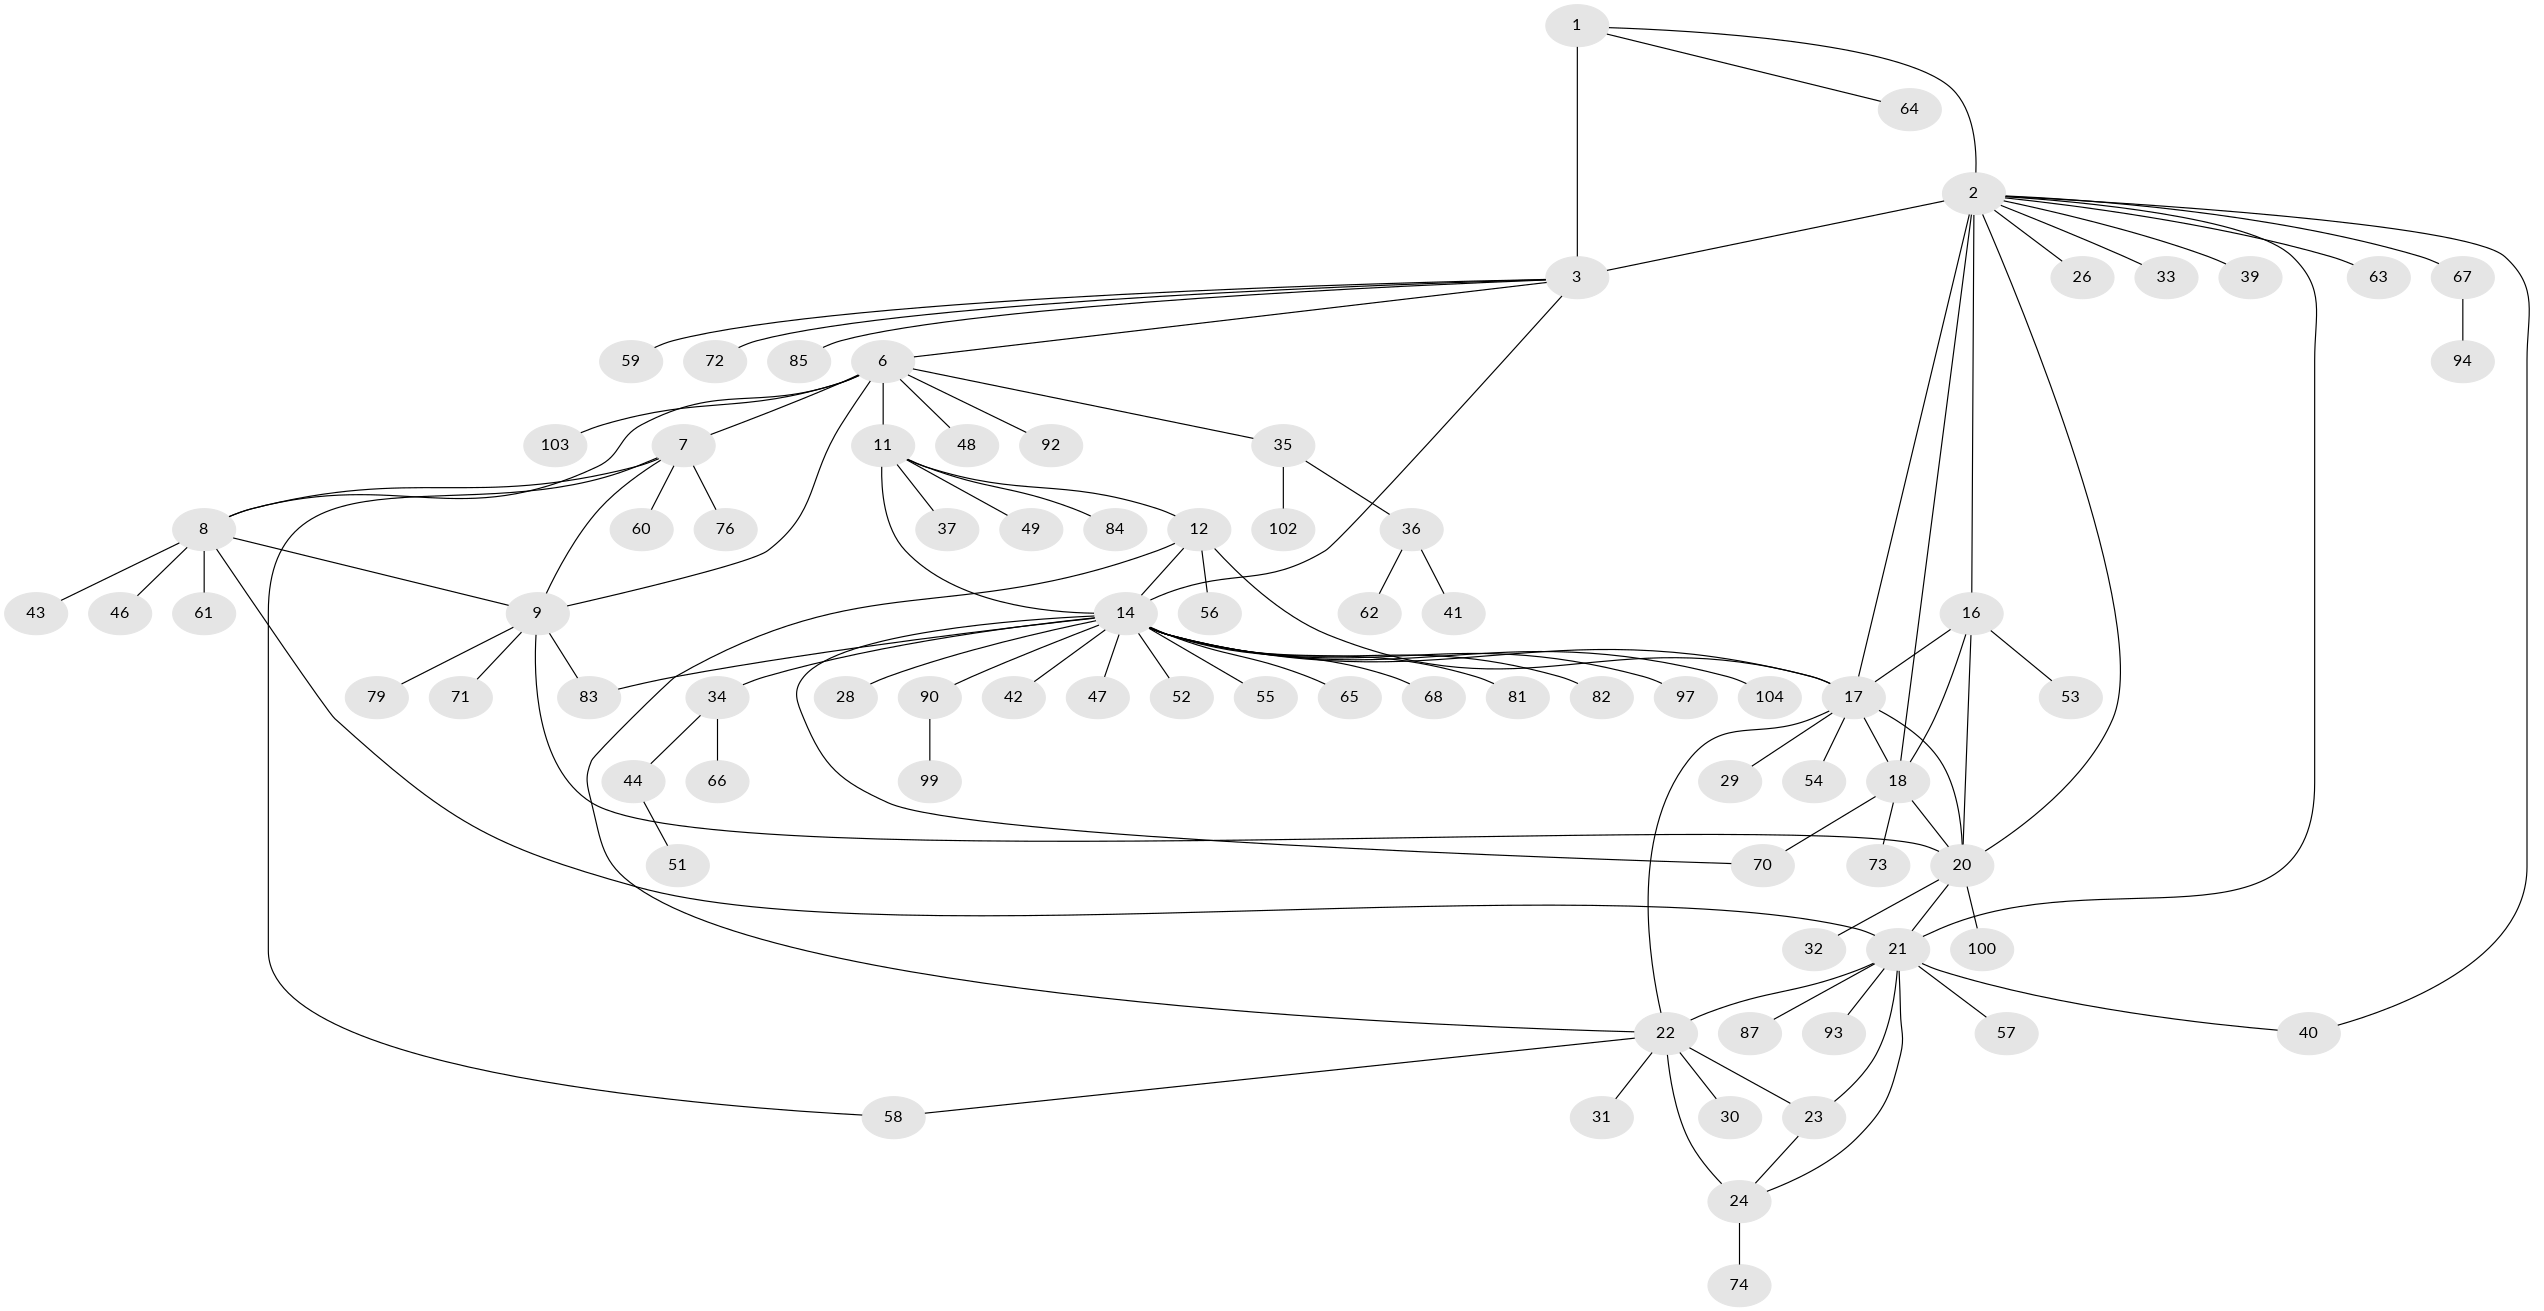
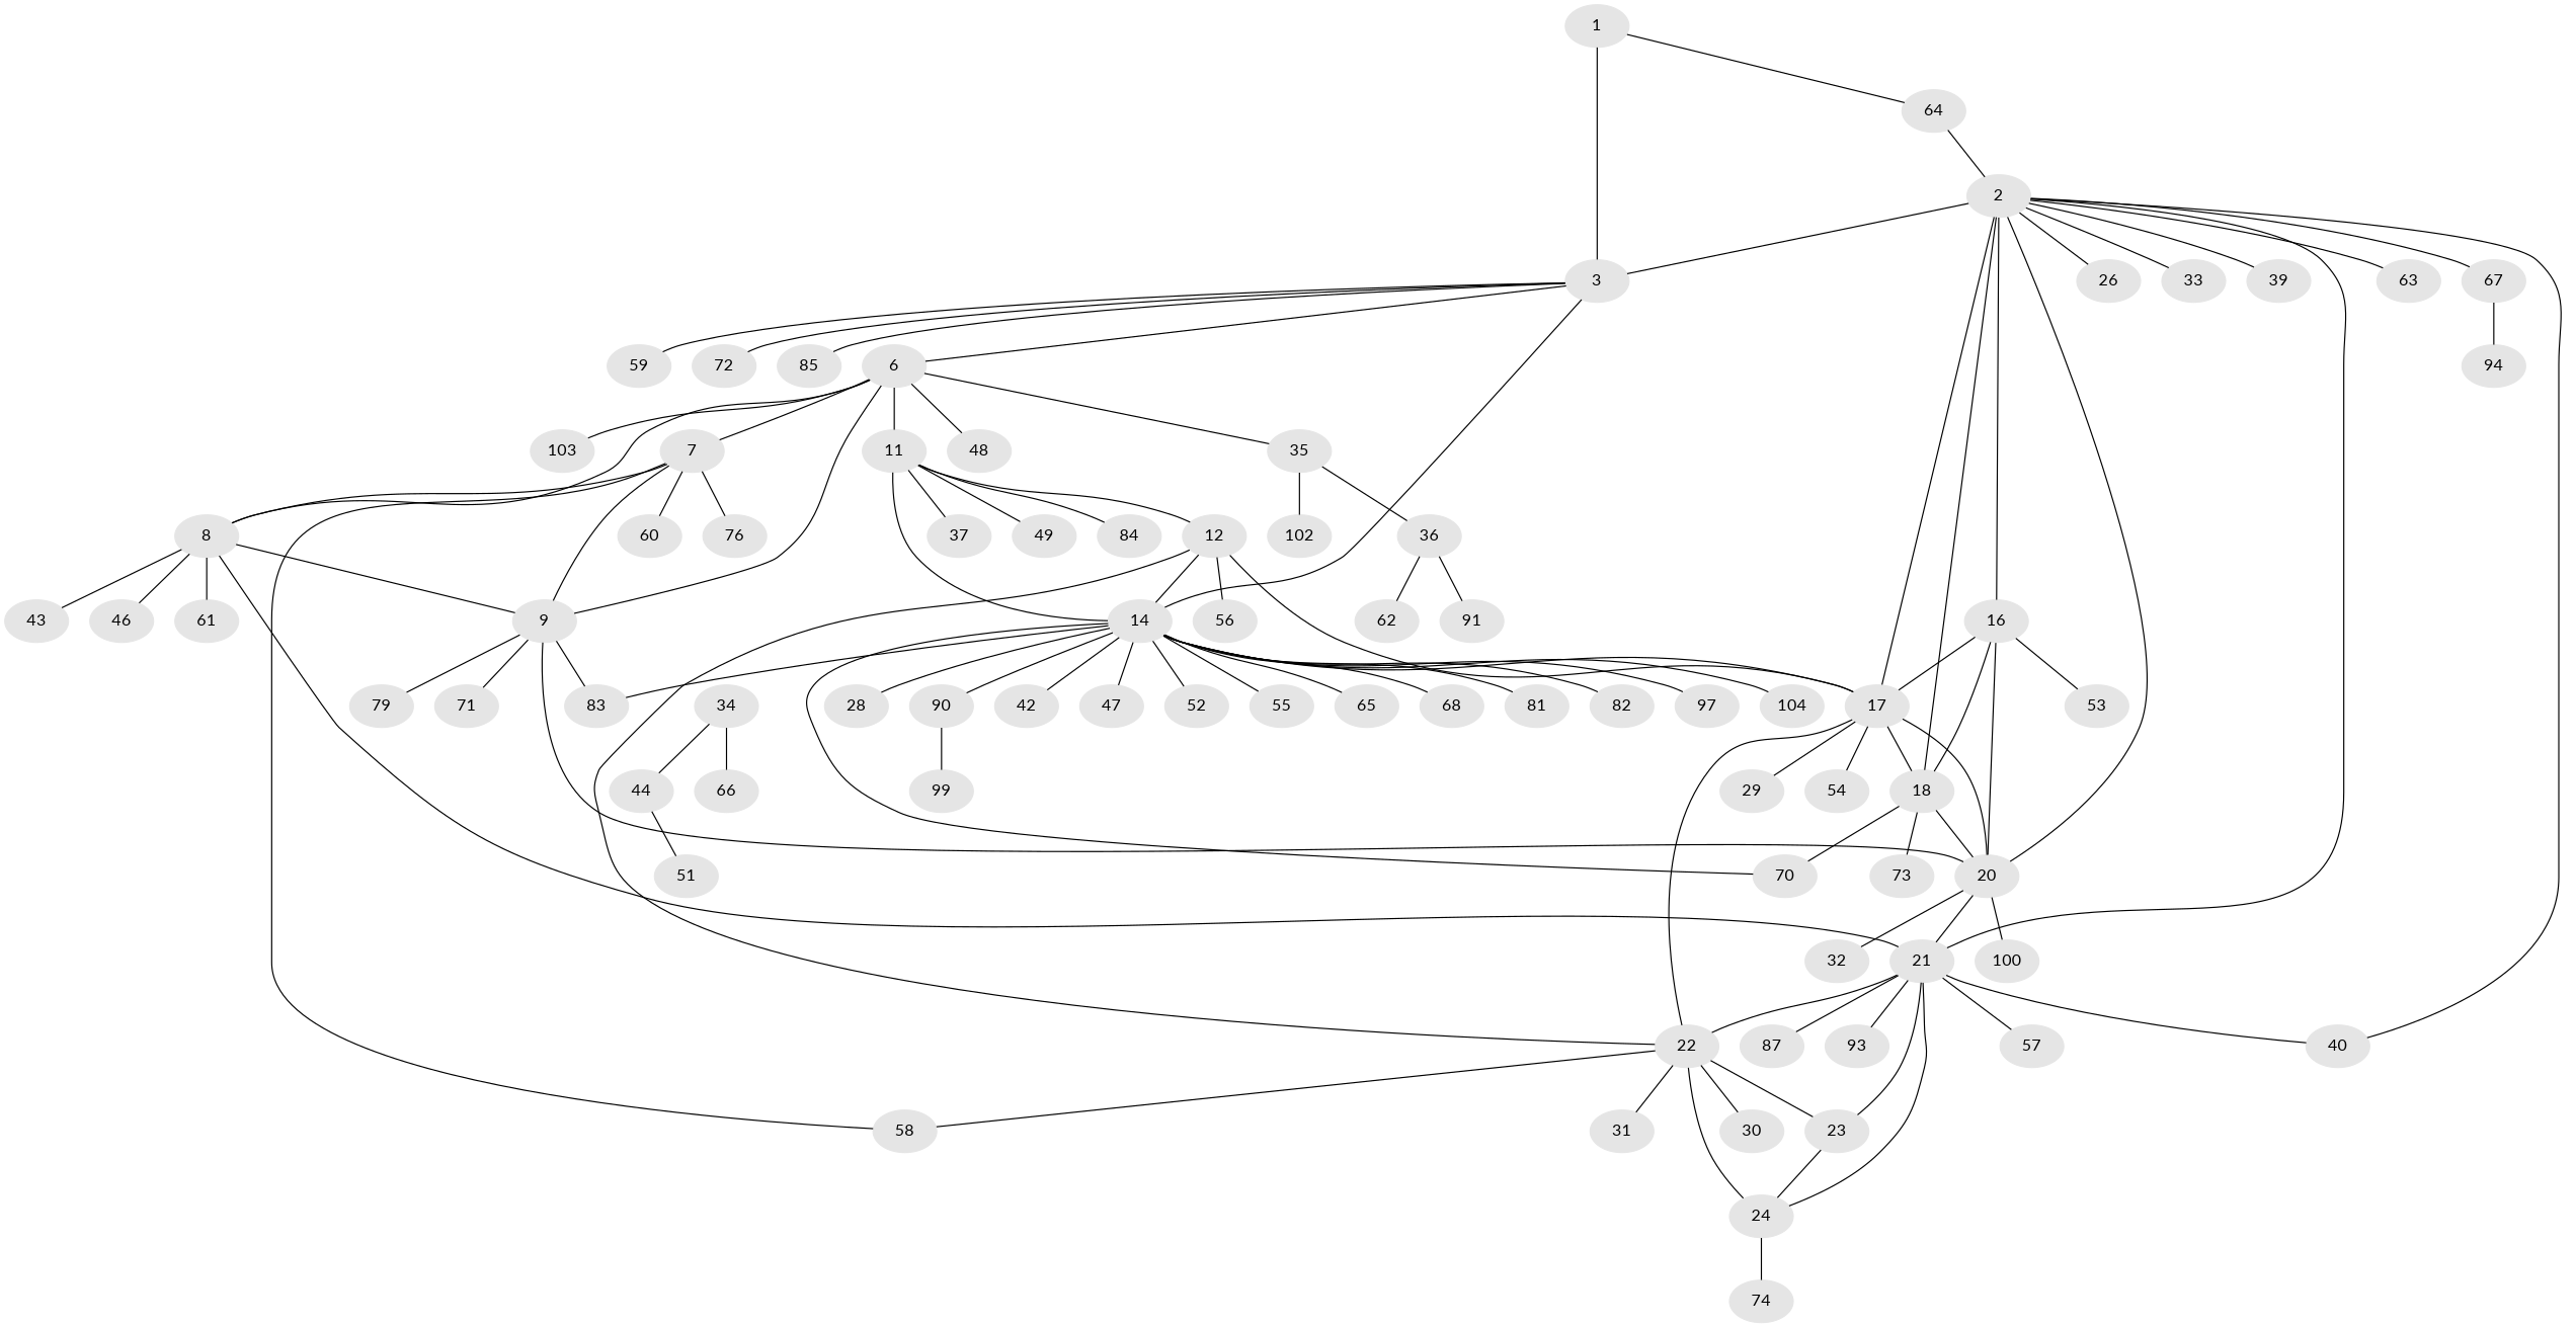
  graph {
    fontname=Lato
    node [color=gray90 fontname=Lato style=filled]
    edge [fontname=Lato]
    1 [super="+5"]
    2 [super="+19"]
    3 [super="+4"]
    64
    16 [super="+41"]
    17 [super="+45"]
    18 [super="+38"]
    20 [super="+80"]
    21 [super="+105"]
    26
    33
    39 [super="+69"]
    40
    63
    67
    6 [super="+10"]
    14 [super="+15"]
    59
    72 [super="+75"]
    85
    53
    22 [super="+25"]
    29
    54
    70
    73
    32
    100
    23 [super="+101"]
    24
    57
    87
    93
    94 [super="+96"]
    7 [super="+50"]
    8 [super="+78"]
    9 [super="+86"]
    11 [super="+13"]
    35
    48
-   92
    103
    28
    34
    42
    47
    52
    55
    65 [super="+89"]
    68
    81
    82
    83
    90
    97
    104
    58
    60
    76
    43
    46
    61
    71
    79
    12 [super="+27"]
    37
    49
    84
    36 [super="+98"]
    102
    56
    30
    31 [super="+88"]
    44
    66
    99
    74
    51
    62
-   91 [label=41]
-   1 -- 2 [weight=2]
+   91
+   64 -- 2 [weight=2]
    1 -- 3 [weight=4]
    1 -- 64
    2 -- 3 [weight=2]
    2 -- 16 [weight=2]
    2 -- 17
    2 -- 18
    2 -- 20
    2 -- 21
    2 -- 26
    2 -- 33
    2 -- 39
    2 -- 40
    2 -- 63
    2 -- 67
    3 -- 6
    3 -- 14
    3 -- 59
    3 -- 72
    3 -- 85
    16 -- 17
    16 -- 18
    16 -- 20
    16 -- 53
    17 -- 18
    17 -- 20
    17 -- 22
    17 -- 29
    17 -- 54
    18 -- 20
    18 -- 70
    18 -- 73
    20 -- 21
    20 -- 32
    20 -- 100
    21 -- 40
    21 -- 22 [weight=2]
    21 -- 23
    21 -- 24
    21 -- 57
    21 -- 87
    21 -- 93
    67 -- 94
    6 -- 7 [weight=2]
    6 -- 8 [weight=2]
    6 -- 9 [weight=2]
    6 -- 11
    6 -- 35
    6 -- 48
-   6 -- 92
    6 -- 103
    14 -- 17
    14 -- 70
    14 -- 28
-   14 -- 34
    14 -- 42
    14 -- 47
    14 -- 52
    14 -- 55
    14 -- 65
    14 -- 68
    14 -- 81
    14 -- 82
    14 -- 83
    14 -- 90
    14 -- 97
    14 -- 104
    22 -- 23 [weight=2]
    22 -- 24 [weight=2]
    22 -- 58
    22 -- 30
    22 -- 31
    23 -- 24
    24 -- 74
    7 -- 8
    7 -- 9
    7 -- 58
    7 -- 60
    7 -- 76
    8 -- 21
    8 -- 9
    8 -- 43
    8 -- 46
    8 -- 61
    9 -- 20
    9 -- 83
    9 -- 71
    9 -- 79
    11 -- 14 [weight=4]
    11 -- 12 [weight=2]
    11 -- 37
    11 -- 49
    11 -- 84
    35 -- 36
    35 -- 102
    34 -- 44
    34 -- 66
    90 -- 99
    12 -- 17
    12 -- 14 [weight=2]
    12 -- 22
    12 -- 56
    36 -- 62
    36 -- 91
    44 -- 51
  }
